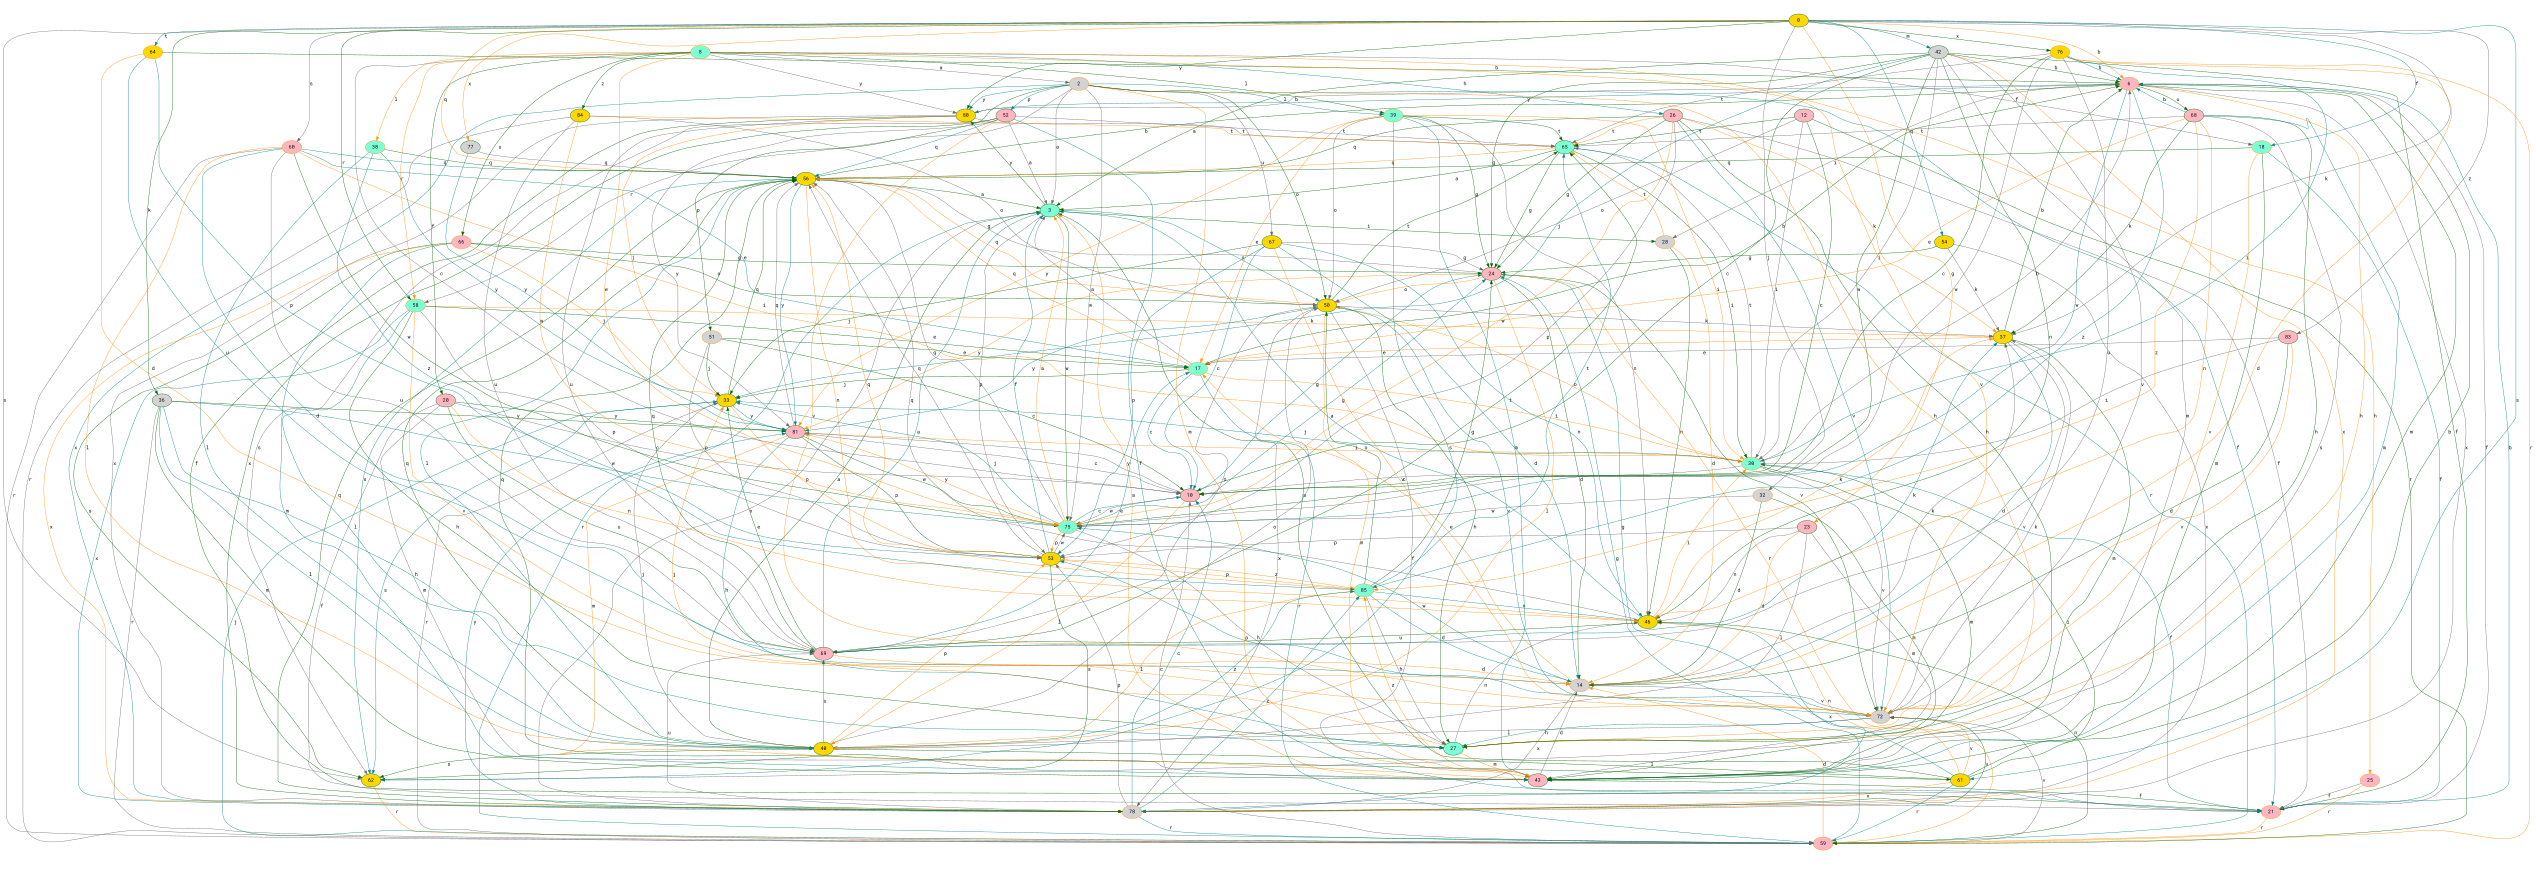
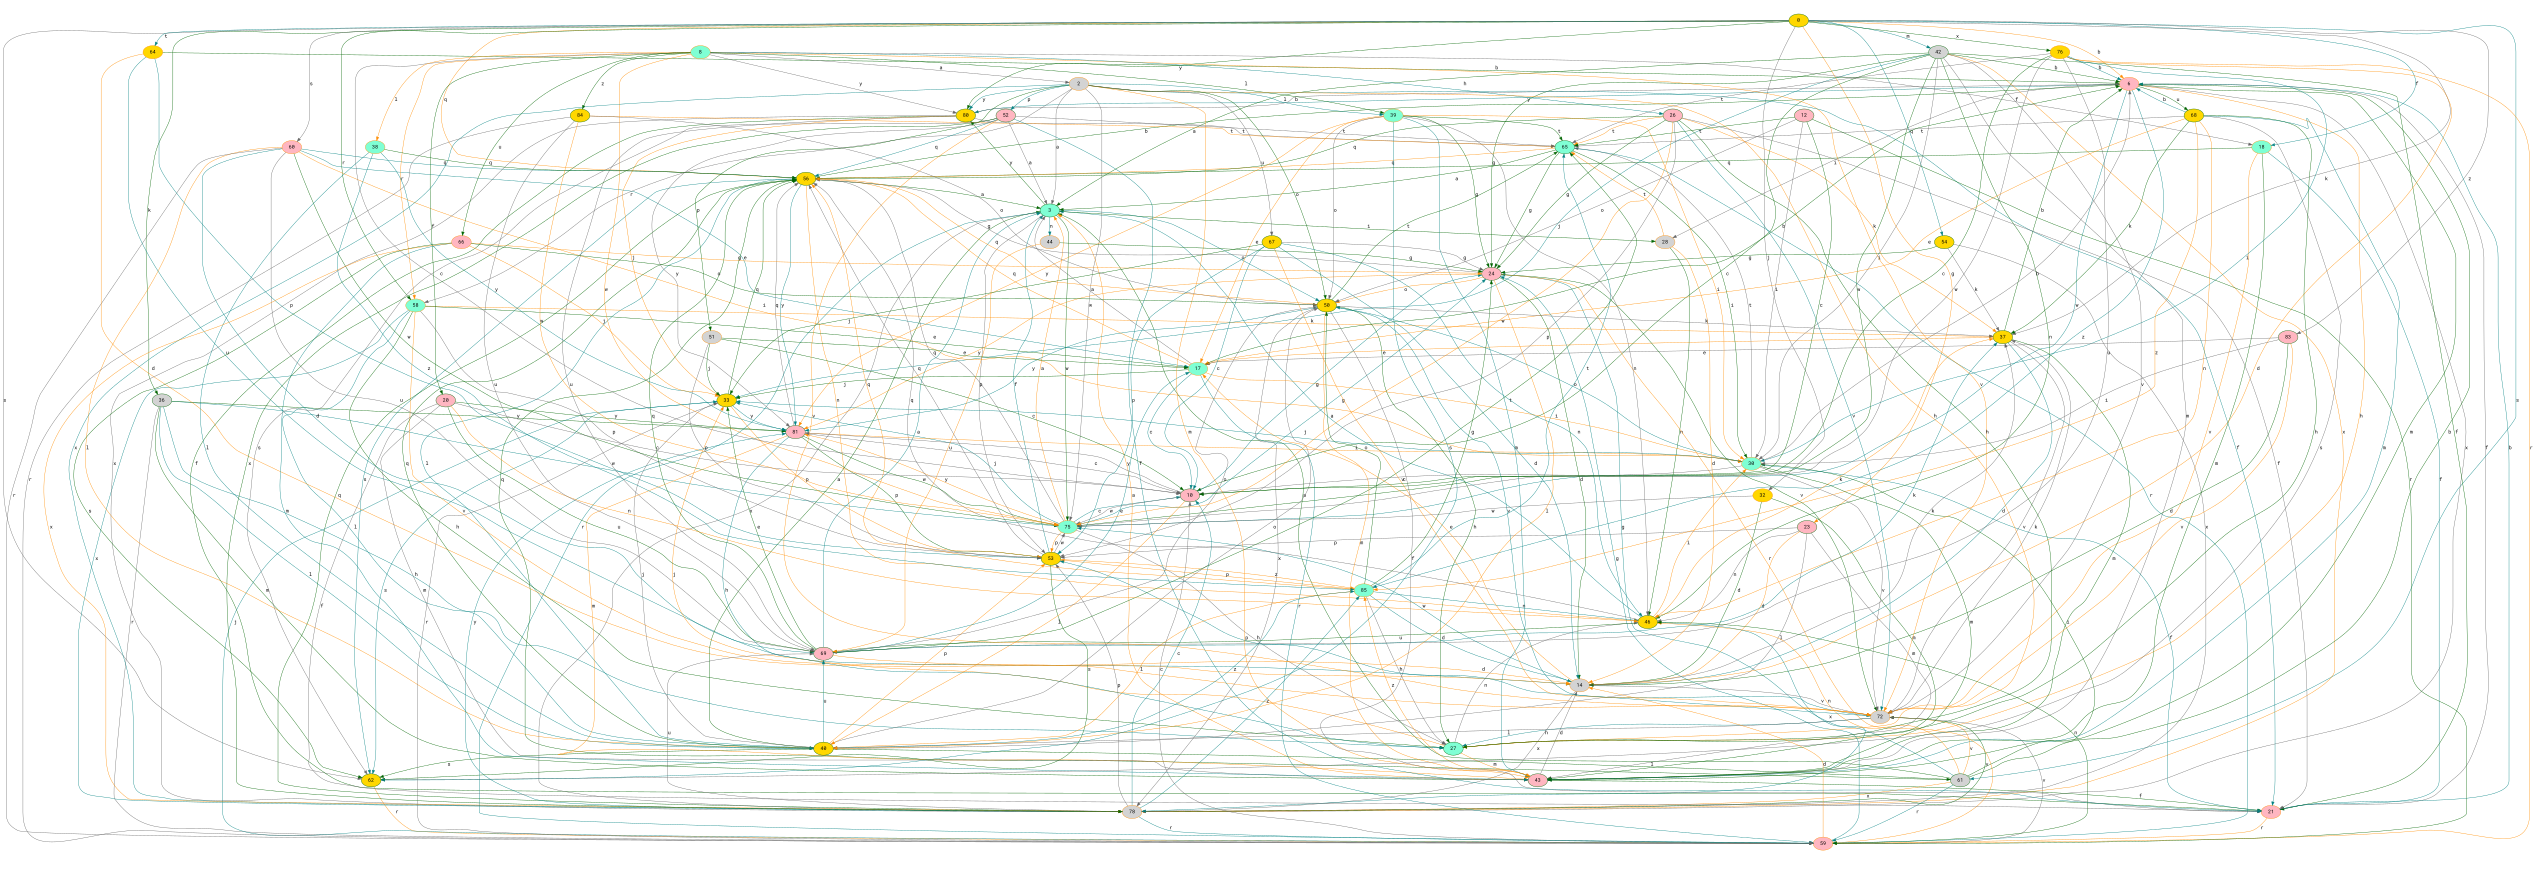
  strict digraph {
    fontname="Roboto Mono"
    node [color=darkgreen fillcolor=lightpink fontname="Roboto Mono" style=filled]
    edge [color=gray40 fontname="Roboto Mono"]
    6 [color=darkorange]
    0 [fillcolor=gold]
    18 [color=darkorange fillcolor=aquamarine]
    23
-   32 [color=darkorange fillcolor=lightgrey]
+   32 [color=darkorange fillcolor=gold]
    36 [fillcolor=lightgrey]
    37 [fillcolor=gold]
    42 [fillcolor=lightgrey]
    54 [fillcolor=gold]
    56 [fillcolor=gold]
    58 [color=darkorange fillcolor=aquamarine]
    60 [color=darkorange]
-   61 [fillcolor=gold]
+   61 [fillcolor=lightgrey]
    62 [fillcolor=gold]
    64 [color=darkorange fillcolor=gold]
    76 [color=darkorange fillcolor=gold]
-   77 [fillcolor=lightgrey]
    80 [fillcolor=gold]
    83
    75 [color=darkorange fillcolor=aquamarine]
    21 [color=darkorange]
    27 [fillcolor=aquamarine]
    43
    78 [color=darkorange fillcolor=lightgrey]
    28 [color=darkorange fillcolor=lightgrey]
-   68
+   68 [fillcolor=gold]
    85 [color=darkorange fillcolor=aquamarine]
    72 [color=darkorange fillcolor=lightgrey]
    53 [fillcolor=gold]
    40 [fillcolor=gold]
    14 [color=darkorange fillcolor=lightgrey]
    46 [fillcolor=gold]
    59 [color=darkorange]
    81
    17 [color=darkorange fillcolor=aquamarine]
    10
    3 [fillcolor=aquamarine]
    24
    30 [color=darkorange fillcolor=aquamarine]
    33 [fillcolor=gold]
    69
    65 [fillcolor=aquamarine]
    n43 [color=darkorange fillcolor=aquamarine label=8]
    2 [color=darkorange fillcolor=lightgrey]
    20
-   25 [color=darkorange]
    26
    38 [color=darkorange fillcolor=aquamarine]
    39 [color=darkorange fillcolor=aquamarine]
    66 [color=darkorange]
    84 [fillcolor=gold]
    50 [fillcolor=gold]
    51 [color=darkorange fillcolor=lightgrey]
    52
    67 [fillcolor=gold]
+   44 [color=darkorange fillcolor=lightgrey]
    12
    6 -> 80 [color=teal label=y]
    6 -> 75 [color=teal label=w]
    6 -> 21 [label=f]
    6 -> 27 [color=darkorange label=h]
    6 -> 43 [color=darkgreen label=m]
    6 -> 78 [label=x]
    6 -> 28 [label=i]
    6 -> 68 [color=darkgreen label=u]
    6 -> 85 [color=teal label=z]
    0 -> 6 [color=darkorange label=b]
    0 -> 18 [color=teal label=f]
    0 -> 23 [color=darkorange label=g]
    0 -> 32 [label=j]
    0 -> 36 [color=darkgreen label=k]
    0 -> 37 [label=k]
    0 -> 42 [color=teal label=m]
    0 -> 54 [color=teal label=q]
    0 -> 56 [color=darkorange label=q]
    0 -> 58 [color=darkgreen label=r]
    0 -> 60 [label=s]
    0 -> 61 [color=teal label=s]
    0 -> 62 [label=s]
    0 -> 64 [color=teal label=t]
    0 -> 76 [color=darkgreen label=x]
-   0 -> 77 [color=darkorange label=x]
    0 -> 80 [color=darkgreen label=y]
    0 -> 83 [label=z]
    18 -> 56 [color=darkgreen label=q]
    18 -> 21 [color=teal label=f]
    18 -> 43 [color=darkgreen label=m]
    18 -> 72 [color=darkorange label=v]
    23 -> 43 [label=m]
    23 -> 53 [label=p]
    23 -> 40 [label=l]
    23 -> 14 [color=darkorange label=d]
    23 -> 46 [label=n]
    32 -> 75 [label=w]
    32 -> 43 [color=darkgreen label=m]
    32 -> 14 [color=darkgreen label=d]
    36 -> 75 [color=teal label=w]
    36 -> 27 [color=teal label=h]
    36 -> 43 [color=darkgreen label=m]
    36 -> 40 [color=teal label=l]
    36 -> 59 [label=r]
    36 -> 81 [color=darkgreen label=y]
    37 -> 6 [color=darkgreen label=b]
    37 -> 43 [color=darkgreen label=m]
    37 -> 72 [label=v]
    37 -> 14 [color=teal label=d]
    37 -> 17 [color=darkorange label=e]
    42 -> 6 [color=darkgreen label=b]
    42 -> 75 [color=darkgreen label=w]
    42 -> 21 [color=darkgreen label=f]
    42 -> 43 [label=m]
    42 -> 78 [color=darkorange label=x]
    42 -> 72 [label=v]
    42 -> 46 [color=darkgreen label=n]
    42 -> 10 [color=darkgreen label=c]
    42 -> 3 [color=darkgreen label=a]
    42 -> 24 [color=darkgreen label=g]
    42 -> 30 [label=i]
    42 -> 33 [color=teal label=j]
    54 -> 37 [label=k]
    54 -> 78 [label=x]
    54 -> 24 [color=darkgreen label=g]
    56 -> 6 [color=darkgreen label=b]
    56 -> 62 [color=teal label=s]
    56 -> 40 [color=teal label=l]
    56 -> 46 [color=darkorange label=n]
    56 -> 81 [color=teal label=y]
    56 -> 3 [color=darkgreen label=a]
    58 -> 37 [color=darkorange label=k]
    58 -> 27 [color=darkgreen label=h]
    58 -> 78 [color=teal label=x]
    58 -> 72 [color=darkorange label=v]
    58 -> 53 [label=p]
    58 -> 40 [color=teal label=l]
    58 -> 17 [color=darkgreen label=e]
    60 -> 56 [color=teal label=q]
    60 -> 75 [color=darkgreen label=w]
    60 -> 40 [color=darkorange label=l]
    60 -> 14 [color=teal label=d]
    60 -> 59 [label=r]
    60 -> 17 [color=teal label=e]
    60 -> 30 [color=darkorange label=i]
    60 -> 69 [label=u]
    61 -> 6 [color=darkgreen label=b]
    61 -> 56 [color=darkgreen label=q]
    61 -> 78 [color=darkorange label=x]
    61 -> 72 [color=darkorange label=v]
    61 -> 46 [color=darkorange label=n]
    61 -> 59 [color=teal label=r]
    61 -> 3 [color=darkgreen label=a]
    61 -> 24 [color=teal label=g]
    61 -> 30 [color=darkgreen label=i]
    62 -> 59 [color=darkorange label=r]
    64 -> 6 [color=darkgreen label=b]
    64 -> 53 [color=teal label=p]
    64 -> 14 [color=darkorange label=d]
    64 -> 69 [color=teal label=u]
    76 -> 6 [color=teal label=b]
    76 -> 75 [label=w]
    76 -> 14 [color=darkorange label=d]
    76 -> 59 [color=darkorange label=r]
    76 -> 10 [color=darkgreen label=c]
    76 -> 30 [color=teal label=i]
    76 -> 69 [label=u]
    76 -> 65 [label=t]
-   77 -> 56 [label=q]
-   77 -> 81 [color=teal label=y]
    80 -> 6 [label=b]
    80 -> 21 [color=darkgreen label=f]
    80 -> 78 [label=x]
    80 -> 33 [color=darkorange label=j]
    80 -> 69 [label=u]
    80 -> 65 [label=t]
    83 -> 72 [color=darkorange label=v]
    83 -> 14 [color=darkgreen label=d]
    83 -> 17 [label=e]
    83 -> 30 [label=i]
    75 -> 56 [label=q]
    75 -> 27 [label=h]
    75 -> 53 [color=darkorange label=p]
    75 -> 81 [color=darkorange label=y]
    75 -> 10 [color=teal label=c]
    75 -> 3 [color=darkorange label=a]
    75 -> 24 [color=teal label=g]
    75 -> 33 [color=teal label=j]
    21 -> 6 [color=teal label=b]
    21 -> 59 [color=darkorange label=r]
    27 -> 43 [color=darkorange label=m]
    27 -> 46 [label=n]
    27 -> 33 [color=darkorange label=j]
    43 -> 21 [color=darkgreen label=f]
    43 -> 85 [color=darkorange label=z]
    43 -> 14 [label=d]
    43 -> 3 [color=darkorange label=a]
    78 -> 56 [color=darkgreen label=q]
    78 -> 85 [color=teal label=z]
    78 -> 72 [color=darkgreen label=v]
    78 -> 53 [label=p]
    78 -> 59 [color=teal label=r]
    78 -> 81 [color=teal label=y]
    78 -> 10 [color=teal label=c]
    78 -> 69 [label=u]
    28 -> 14 [color=darkorange label=d]
    28 -> 46 [color=darkgreen label=n]
    28 -> 65 [color=darkorange label=t]
    68 -> 6 [color=teal label=b]
    68 -> 37 [color=darkgreen label=k]
    68 -> 62 [label=s]
    68 -> 27 [color=darkgreen label=h]
    68 -> 43 [color=teal label=m]
    68 -> 85 [color=darkorange label=z]
    68 -> 46 [color=darkorange label=n]
    68 -> 17 [color=darkorange label=e]
    68 -> 65 [label=t]
    85 -> 56 [color=darkorange label=q]
    85 -> 27 [label=h]
    85 -> 53 [color=darkorange label=p]
    85 -> 40 [color=darkorange label=l]
    85 -> 14 [color=teal label=d]
    85 -> 46 [color=teal label=n]
    85 -> 24 [color=darkgreen label=g]
    85 -> 65 [color=teal label=t]
    85 -> 50 [color=darkgreen label=o]
    72 -> 37 [label=k]
    72 -> 27 [color=teal label=h]
    72 -> 53 [color=teal label=p]
    72 -> 40 [label=l]
    53 -> 56 [label=q]
    53 -> 62 [color=darkgreen label=s]
    53 -> 75 [label=w]
    53 -> 85 [color=darkorange label=z]
    53 -> 3 [color=teal label=f]
    40 -> 56 [color=darkgreen label=q]
    40 -> 61 [color=darkgreen label=l]
    40 -> 62 [color=darkgreen label=s]
    40 -> 85 [color=teal label=z]
    40 -> 53 [color=darkorange label=p]
    40 -> 3 [color=darkgreen label=a]
    40 -> 33 [label=j]
    40 -> 69 [color=teal label=u]
    40 -> 50 [label=o]
    14 -> 37 [label=k]
    14 -> 75 [color=teal label=w]
    14 -> 78 [label=x]
    14 -> 72 [label=v]
    14 -> 17 [color=darkorange label=e]
    46 -> 37 [color=darkorange label=k]
    46 -> 56 [label=q]
    46 -> 78 [color=teal label=x]
    46 -> 3 [color=teal label=a]
    46 -> 30 [color=darkorange label=i]
    46 -> 69 [color=darkgreen label=u]
    59 -> 72 [label=v]
    59 -> 14 [color=darkorange label=d]
    59 -> 46 [color=darkgreen label=n]
    59 -> 10 [label=c]
    59 -> 24 [color=teal label=g]
    59 -> 33 [color=teal label=j]
    81 -> 56 [label=q]
    81 -> 75 [color=darkgreen label=w]
    81 -> 27 [color=teal label=h]
    81 -> 43 [color=darkorange label=m]
    81 -> 53 [color=darkgreen label=p]
    81 -> 10 [label=c]
    81 -> 30 [color=darkorange label=i]
    17 -> 6 [color=darkgreen label=b]
    17 -> 56 [color=darkorange label=q]
    17 -> 59 [color=teal label=r]
    17 -> 10 [color=teal label=c]
    17 -> 3 [label=a]
    17 -> 30 [color=darkorange label=i]
    17 -> 33 [color=darkgreen label=j]
    10 -> 75 [label=w]
    10 -> 40 [color=darkorange label=l]
    10 -> 81 [label=y]
    10 -> 24 [color=teal label=g]
    3 -> 80 [color=darkgreen label=y]
    3 -> 75 [color=darkgreen label=w]
    3 -> 78 [label=x]
    3 -> 28 [color=darkgreen label=i]
    3 -> 53 [label=p]
    3 -> 59 [color=teal label=r]
    3 -> 50 [color=teal label=o]
+   3 -> 44 [color=teal label=n]
    24 -> 56 [label=g]
    24 -> 72 [color=darkgreen label=v]
    24 -> 40 [color=darkorange label=l]
    24 -> 14 [color=darkgreen label=d]
    24 -> 59 [color=darkorange label=r]
    24 -> 81 [color=darkorange label=y]
    24 -> 50 [color=darkorange label=o]
    30 -> 6 [label=b]
    30 -> 21 [color=teal label=f]
    30 -> 43 [color=darkgreen label=m]
    30 -> 72 [label=v]
    30 -> 10 [label=c]
    30 -> 33 [color=teal label=j]
    30 -> 65 [label=t]
-   30 -> 50 [color=darkorange label=o]
+   30 -> 50 [color=teal label=o]
    33 -> 56 [color=darkgreen label=q]
    33 -> 62 [color=teal label=s]
    33 -> 53 [color=darkorange label=p]
    33 -> 59 [label=r]
    33 -> 81 [color=teal label=y]
    69 -> 37 [color=teal label=k]
    69 -> 56 [color=darkgreen label=q]
    69 -> 14 [color=darkorange label=d]
    69 -> 17 [color=teal label=e]
    69 -> 3 [color=teal label=a]
    69 -> 33 [color=darkgreen label=e]
    69 -> 65 [color=darkgreen label=t]
    69 -> 50 [label=o]
    65 -> 56 [color=darkorange label=q]
    65 -> 59 [color=teal label=r]
    65 -> 3 [color=darkgreen label=a]
    65 -> 24 [color=darkgreen label=g]
    65 -> 30 [color=darkgreen label=i]
    n43 -> 18 [label=f]
    n43 -> 58 [color=darkorange label=r]
    n43 -> 80 [label=y]
    n43 -> 75 [color=darkorange label=w]
    n43 -> 72 [color=darkorange label=v]
    n43 -> 10 [label=c]
    n43 -> 2 [label=a]
    n43 -> 20 [color=darkgreen label=f]
-   n43 -> 25 [color=darkorange label=h]
    n43 -> 26 [color=teal label=h]
    n43 -> 38 [color=darkorange label=l]
    n43 -> 39 [color=darkgreen label=l]
    n43 -> 66 [color=darkgreen label=u]
    n43 -> 84 [color=darkgreen label=z]
    2 -> 58 [label=r]
    2 -> 80 [color=teal label=y]
    2 -> 75 [label=w]
    2 -> 21 [color=teal label=f]
    2 -> 27 [color=darkorange label=h]
    2 -> 43 [color=darkorange label=m]
    2 -> 78 [color=teal label=x]
    2 -> 3 [label=a]
    2 -> 39 [color=teal label=l]
    2 -> 50 [color=darkgreen label=o]
    2 -> 51 [color=darkgreen label=p]
    2 -> 52 [color=teal label=p]
    2 -> 67 [label=u]
    20 -> 21 [label=f]
    20 -> 43 [label=m]
    20 -> 46 [color=darkorange label=n]
    20 -> 81 [color=darkgreen label=y]
    20 -> 10 [label=c]
    20 -> 69 [color=darkgreen label=u]
-   25 -> 21 [label=f]
-   25 -> 59 [color=darkorange label=r]
    26 -> 37 [color=darkorange label=k]
    26 -> 56 [color=darkgreen label=q]
    26 -> 75 [color=darkorange label=w]
    26 -> 21 [label=f]
    26 -> 27 [color=darkgreen label=h]
    26 -> 72 [color=teal label=v]
    26 -> 53 [label=p]
    26 -> 24 [color=darkgreen label=g]
    26 -> 65 [color=darkorange label=t]
    38 -> 56 [color=darkgreen label=q]
    38 -> 85 [color=teal label=z]
    38 -> 40 [color=teal label=l]
    38 -> 81 [color=teal label=y]
    39 -> 62 [color=teal label=s]
    39 -> 43 [color=teal label=m]
    39 -> 46 [label=n]
    39 -> 81 [color=darkorange label=y]
    39 -> 17 [color=darkorange label=e]
    39 -> 24 [color=darkgreen label=g]
    39 -> 30 [color=darkorange label=i]
    39 -> 65 [color=darkgreen label=t]
    39 -> 50 [label=o]
    66 -> 62 [color=darkgreen label=s]
    66 -> 43 [color=teal label=m]
    66 -> 78 [color=darkorange label=x]
-   66 -> 24 [color=darkgreen label=g]
+   66 -> 24 [color=darkorange label=g]
    66 -> 33 [color=darkorange label=j]
    66 -> 50 [color=darkgreen label=o]
    84 -> 75 [color=darkorange label=w]
    84 -> 59 [label=r]
    84 -> 69 [label=u]
    84 -> 65 [color=darkorange label=t]
    84 -> 50 [label=o]
    50 -> 37 [label=k]
    50 -> 56 [color=darkorange label=q]
    50 -> 21 [label=f]
    50 -> 27 [color=darkgreen label=h]
    50 -> 43 [color=darkorange label=m]
    50 -> 78 [label=x]
    50 -> 72 [color=teal label=v]
    50 -> 81 [color=teal label=y]
    50 -> 65 [color=darkgreen label=t]
    51 -> 53 [label=p]
    51 -> 17 [color=darkgreen label=e]
    51 -> 10 [color=darkgreen label=c]
    51 -> 33 [color=darkgreen label=j]
    52 -> 56 [color=teal label=q]
    52 -> 62 [label=s]
    52 -> 21 [color=teal label=f]
    52 -> 78 [color=darkgreen label=x]
    52 -> 72 [color=darkorange label=v]
    52 -> 81 [label=y]
    52 -> 3 [label=a]
    52 -> 65 [label=t]
    67 -> 72 [color=darkorange label=v]
    67 -> 53 [color=teal label=p]
    67 -> 14 [color=teal label=d]
    67 -> 46 [color=teal label=n]
    67 -> 10 [color=teal label=c]
    67 -> 24 [label=g]
    67 -> 33 [color=darkgreen label=j]
+   44 -> 24 [color=darkgreen label=g]
+   44 -> 69 [color=darkorange label=u]
    12 -> 59 [color=darkgreen label=r]
    12 -> 10 [color=darkgreen label=c]
    12 -> 30 [label=i]
    12 -> 65 [color=darkgreen label=t]
    12 -> 50 [label=o]
  }
